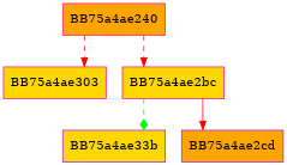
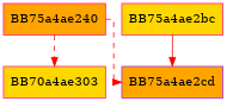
  digraph {
    splines=ortho
    node [color=deeppink fillcolor=gold shape=box style=filled]
    edge [arrowhead=normal color=red style=dashed]
    BB75a4ae240 [fillcolor=orange]
-   BB75a4ae303
+   BB75a4ae303 [label=BB70a4ae303]
    BB75a4ae2bc
-   BB75a4ae33b [color=purple]
    BB75a4ae2cd [color=purple fillcolor=orange]
    BB75a4ae240 -> BB75a4ae303
-   BB75a4ae240 -> BB75a4ae2bc
-   BB75a4ae2bc -> BB75a4ae33b [arrowhead=diamond color=green]
+   BB75a4ae240 -> BB75a4ae2cd
    BB75a4ae2bc -> BB75a4ae2cd [style=solid]
  }
